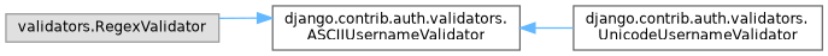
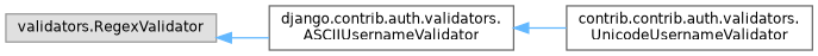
  digraph {
    rankdir=LR
    node [color=grey40 fillcolor=white fontname=Helvetica fontsize=10 shape=box style=filled]
    edge [color=steelblue1 dir=back fontname=Helvetica fontsize=10 labelfontname=Helvetica labelfontsize=10 style=solid]
    n1 [color=grey60 fillcolor="#E0E0E0" height=0.2 label="validators.RegexValidator" width=0.4]
    n2 [height=0.2 label="django.contrib.auth.validators.\lASCIIUsernameValidator" width=0.4]
-   n3 [height=0.2 label="django.contrib.auth.validators.\lUnicodeUsernameValidator" width=0.4]
-   n2 -> n1
+   n3 [height=0.2 label="contrib.contrib.auth.validators.\lUnicodeUsernameValidator" width=0.4]
+   n1 -> n2
    n2 -> n3
  }
